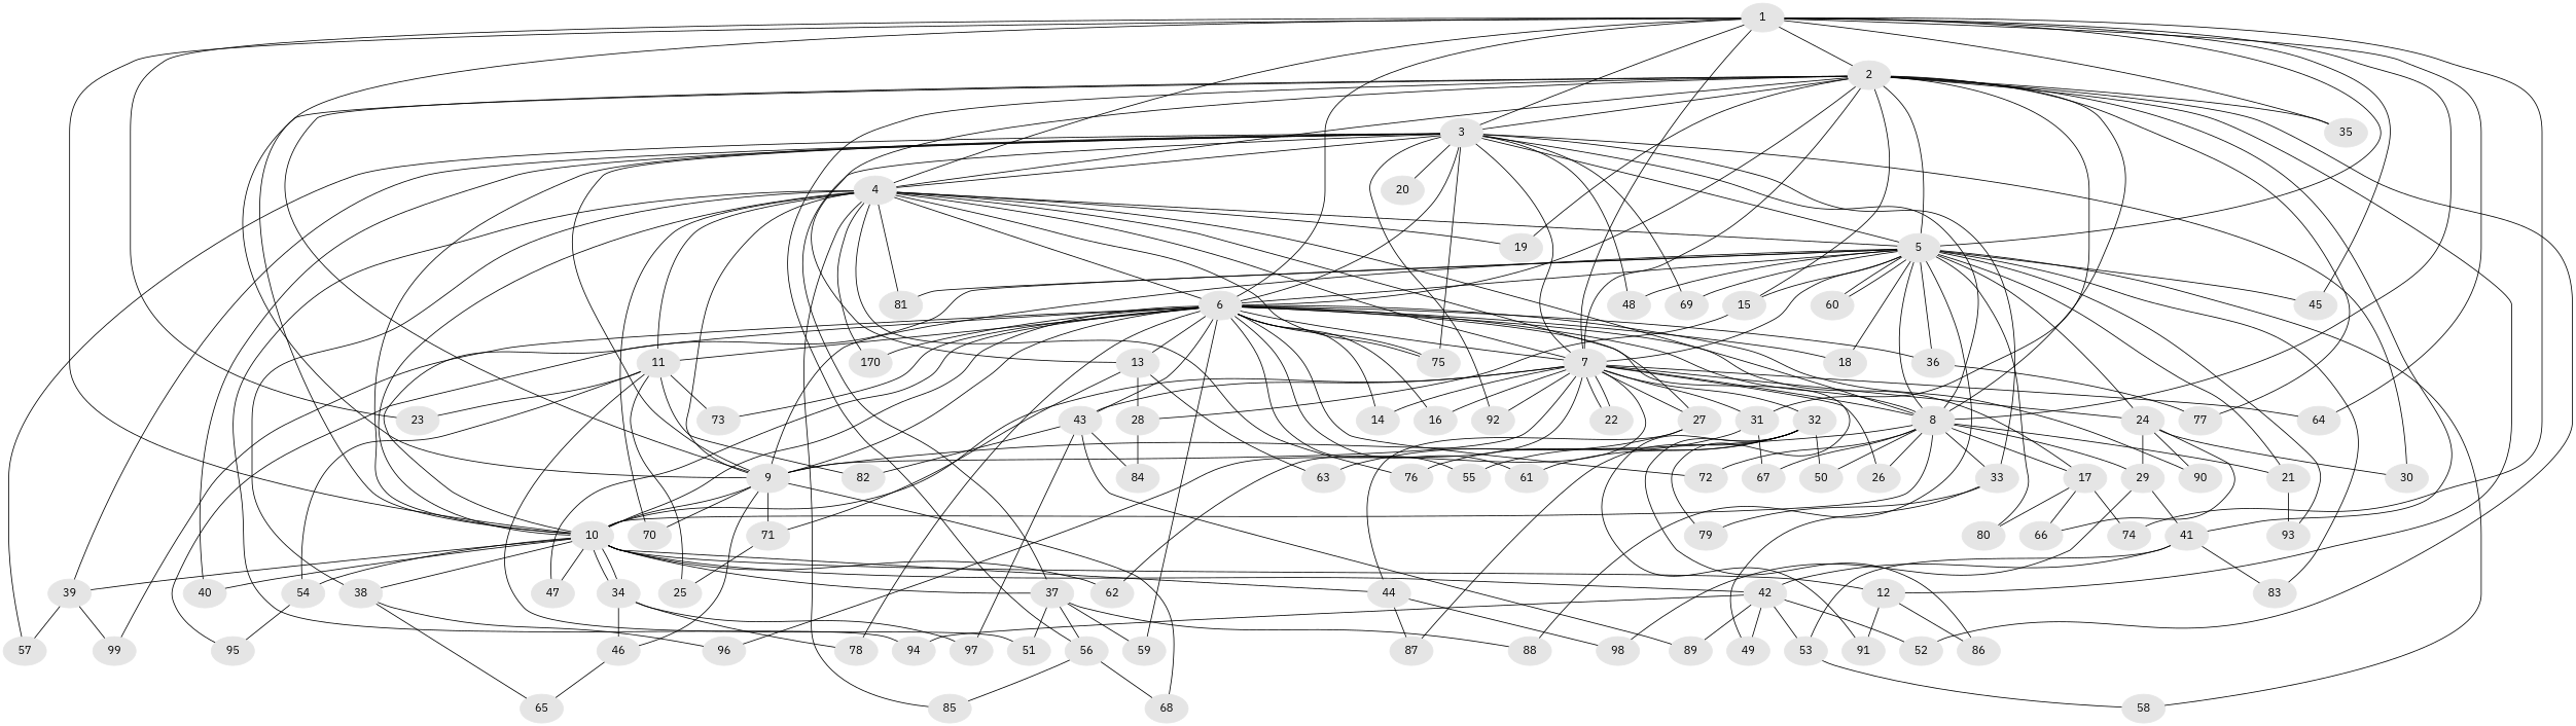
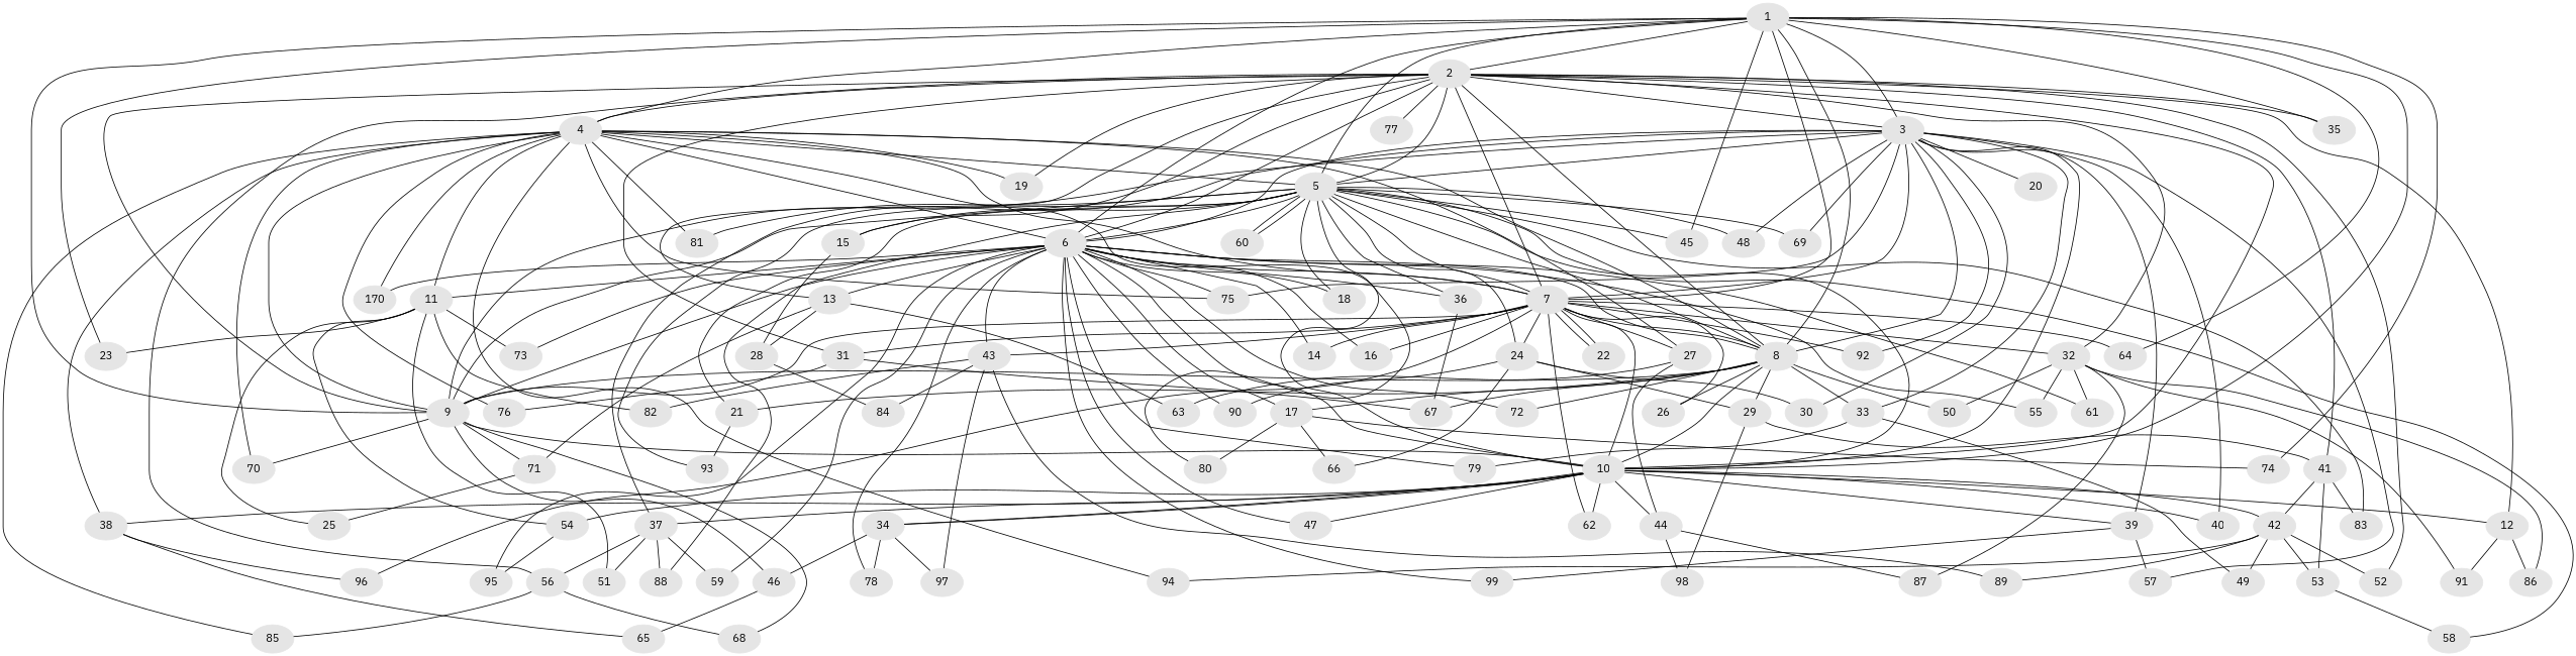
  graph {
    fontname="IBM Plex Sans"
    node [color=gray90 fontname="IBM Plex Sans" style=filled]
    edge [fontname="IBM Plex Sans"]
    1
    2
    3
    4
    5
    6
    7
    8
    9
    10
    23
    35
    45
    64
    74
    12
    13
    15
    19
    31
    32
    41
    52
    56
    77
    20
    30
    33
    37
    39
    40
    48
    57
    69
    75
    92
    11
    27
    38
    70
    76
    81
    85
    94
    n45 [label=170]
    18
    21
    24
    36
    58
    60
    80
    83
    88
    93
    14
    16
    17
    43
    47
    55
    59
    61
    72
    73
    78
    79
    90
    95
    99
    22
    26
    62
    96
    29
    50
    67
    46
    68
    71
    34
    42
    44
    54
    86
    91
    28
    63
    87
    53
    49
    51
    25
    82
    65
    66
    84
    97
    89
    98
    1 -- 2
    1 -- 3
    1 -- 4
    1 -- 5
    1 -- 6
    1 -- 7
    1 -- 8
    1 -- 9
    1 -- 10
    1 -- 23
    1 -- 35
    1 -- 45
    1 -- 64
    1 -- 74
    2 -- 3
    2 -- 4
    2 -- 5
    2 -- 6
    2 -- 7
    2 -- 8
    2 -- 9
    2 -- 10
    2 -- 35
    2 -- 12
    2 -- 13
    2 -- 15
    2 -- 19
    2 -- 31
+   2 -- 32
    2 -- 41
    2 -- 52
    2 -- 56
    2 -- 77
-   3 -- 4
    3 -- 5
    3 -- 6
    3 -- 7
    3 -- 8
    3 -- 9
    3 -- 10
    3 -- 20
    3 -- 30
    3 -- 33
    3 -- 37
    3 -- 39
    3 -- 40
    3 -- 48
    3 -- 57
    3 -- 69
    3 -- 75
    3 -- 92
    4 -- 5
    4 -- 6
    4 -- 7
    4 -- 8
    4 -- 9
    4 -- 10
    4 -- 19
    4 -- 75
    4 -- 11
    4 -- 27
    4 -- 38
    4 -- 70
    4 -- 76
    4 -- 81
    4 -- 85
    4 -- 94
    4 -- n45
    5 -- 6
    5 -- 7
    5 -- 8
    5 -- 9
    5 -- 10
    5 -- 45
    5 -- 15
    5 -- 48
    5 -- 69
    5 -- 81
    5 -- 18
    5 -- 21
    5 -- 24
    5 -- 36
    5 -- 58
    5 -- 60
    5 -- 60
    5 -- 80
    5 -- 83
    5 -- 88
    5 -- 93
    6 -- 7
    6 -- 8
    6 -- 9
    6 -- 10
    6 -- 13
    6 -- 75
    6 -- 11
    6 -- n45
    6 -- 18
    6 -- 36
    6 -- 14
    6 -- 16
    6 -- 17
    6 -- 43
    6 -- 47
    6 -- 55
    6 -- 59
    6 -- 61
    6 -- 72
    6 -- 73
    6 -- 78
    6 -- 79
    6 -- 90
    6 -- 95
    6 -- 99
    7 -- 8
    7 -- 9
    7 -- 10
    7 -- 64
    7 -- 31
    7 -- 32
    7 -- 92
    7 -- 27
    7 -- 24
    7 -- 14
    7 -- 16
    7 -- 43
    7 -- 22
    7 -- 22
    7 -- 26
    7 -- 62
    7 -- 96
    8 -- 9
    8 -- 10
    8 -- 33
    8 -- 21
    8 -- 17
    8 -- 72
    8 -- 26
    8 -- 29
    8 -- 50
    8 -- 67
    9 -- 10
    9 -- 70
    9 -- 46
    9 -- 68
    9 -- 71
    10 -- 12
    10 -- 37
    10 -- 39
    10 -- 40
    10 -- 38
    10 -- 47
    10 -- 62
    10 -- 34
    10 -- 34
    10 -- 42
    10 -- 44
    10 -- 54
    12 -- 86
    12 -- 91
    13 -- 71
    13 -- 28
    13 -- 63
    15 -- 28
    31 -- 76
    31 -- 67
    32 -- 55
    32 -- 61
    32 -- 50
    32 -- 86
    32 -- 91
    32 -- 87
    41 -- 83
    41 -- 42
    41 -- 53
    56 -- 85
    56 -- 68
    33 -- 79
    33 -- 49
    37 -- 56
    37 -- 88
    37 -- 59
    37 -- 51
    39 -- 57
    39 -- 99
    11 -- 23
    11 -- 73
    11 -- 54
    11 -- 51
    11 -- 25
    11 -- 82
    27 -- 44
    27 -- 63
    38 -- 96
    38 -- 65
    21 -- 93
    24 -- 30
    24 -- 90
    24 -- 29
    24 -- 66
-   36 -- 77
+   36 -- 67
    17 -- 74
    17 -- 80
    17 -- 66
    43 -- 82
    43 -- 84
    43 -- 97
    43 -- 89
    29 -- 41
    29 -- 98
    46 -- 65
    71 -- 25
    34 -- 78
    34 -- 46
    34 -- 97
    42 -- 52
    42 -- 94
    42 -- 53
    42 -- 49
    42 -- 89
    44 -- 87
    44 -- 98
    54 -- 95
    28 -- 84
    53 -- 58
  }
